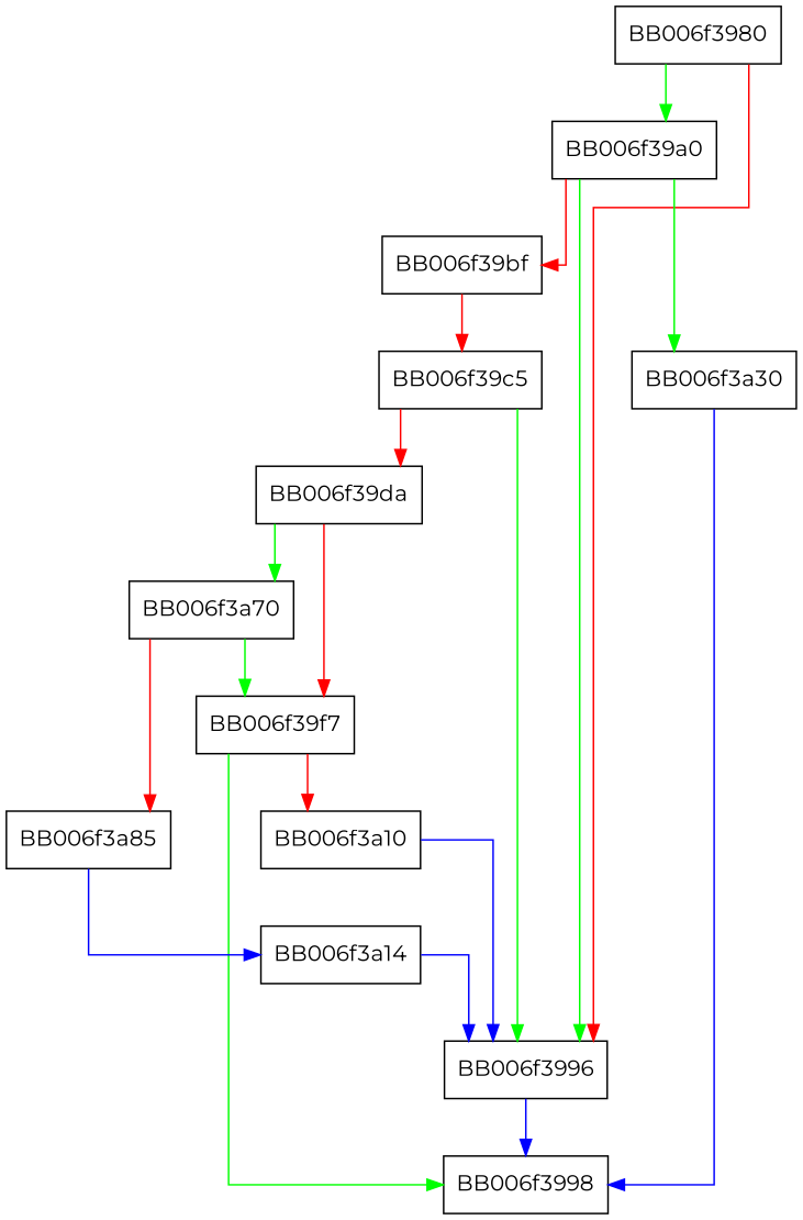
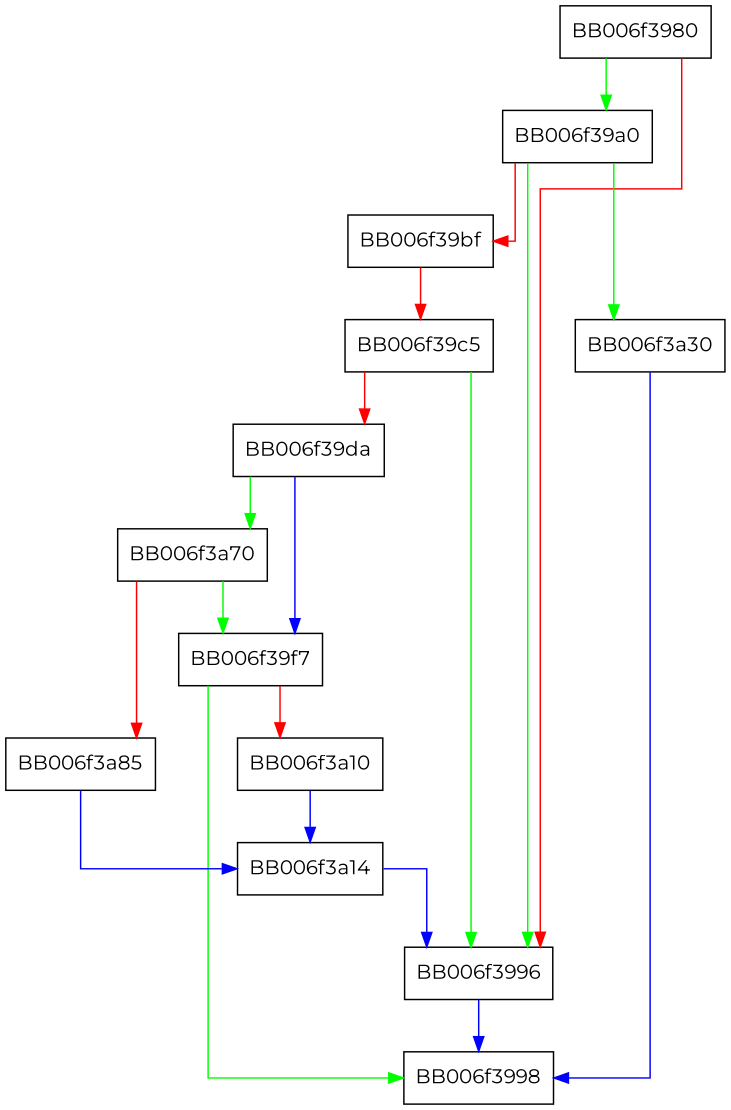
  digraph {
    fontname=Montserrat
    splines=ortho
    node [fontname=Montserrat shape=box]
    edge [color=green fontname=Montserrat]
    BB006f3980
    BB006f39a0
    BB006f3996
    BB006f39bf
    BB006f3a30
    BB006f3998
    BB006f39c5
    BB006f39da
    BB006f3a70
    BB006f39f7
    BB006f3a85
    BB006f3a10
    BB006f3a14
    BB006f3980 -> BB006f39a0
    BB006f3980 -> BB006f3996 [color=red]
    BB006f39a0 -> BB006f3996
    BB006f39a0 -> BB006f39bf [color=red]
    BB006f39a0 -> BB006f3a30
    BB006f3996 -> BB006f3998 [color=blue]
    BB006f39bf -> BB006f39c5 [color=red]
    BB006f3a30 -> BB006f3998 [color=blue]
    BB006f39c5 -> BB006f3996
    BB006f39c5 -> BB006f39da [color=red]
    BB006f39da -> BB006f3a70
-   BB006f39da -> BB006f39f7 [color=red]
+   BB006f39da -> BB006f39f7 [color=blue]
    BB006f3a70 -> BB006f39f7
    BB006f3a70 -> BB006f3a85 [color=red]
    BB006f39f7 -> BB006f3998
    BB006f39f7 -> BB006f3a10 [color=red]
    BB006f3a85 -> BB006f3a14 [color=blue]
-   BB006f3a10 -> BB006f3996 [color=blue]
+   BB006f3a10 -> BB006f3a14 [color=blue]
    BB006f3a14 -> BB006f3996 [color=blue]
  }
